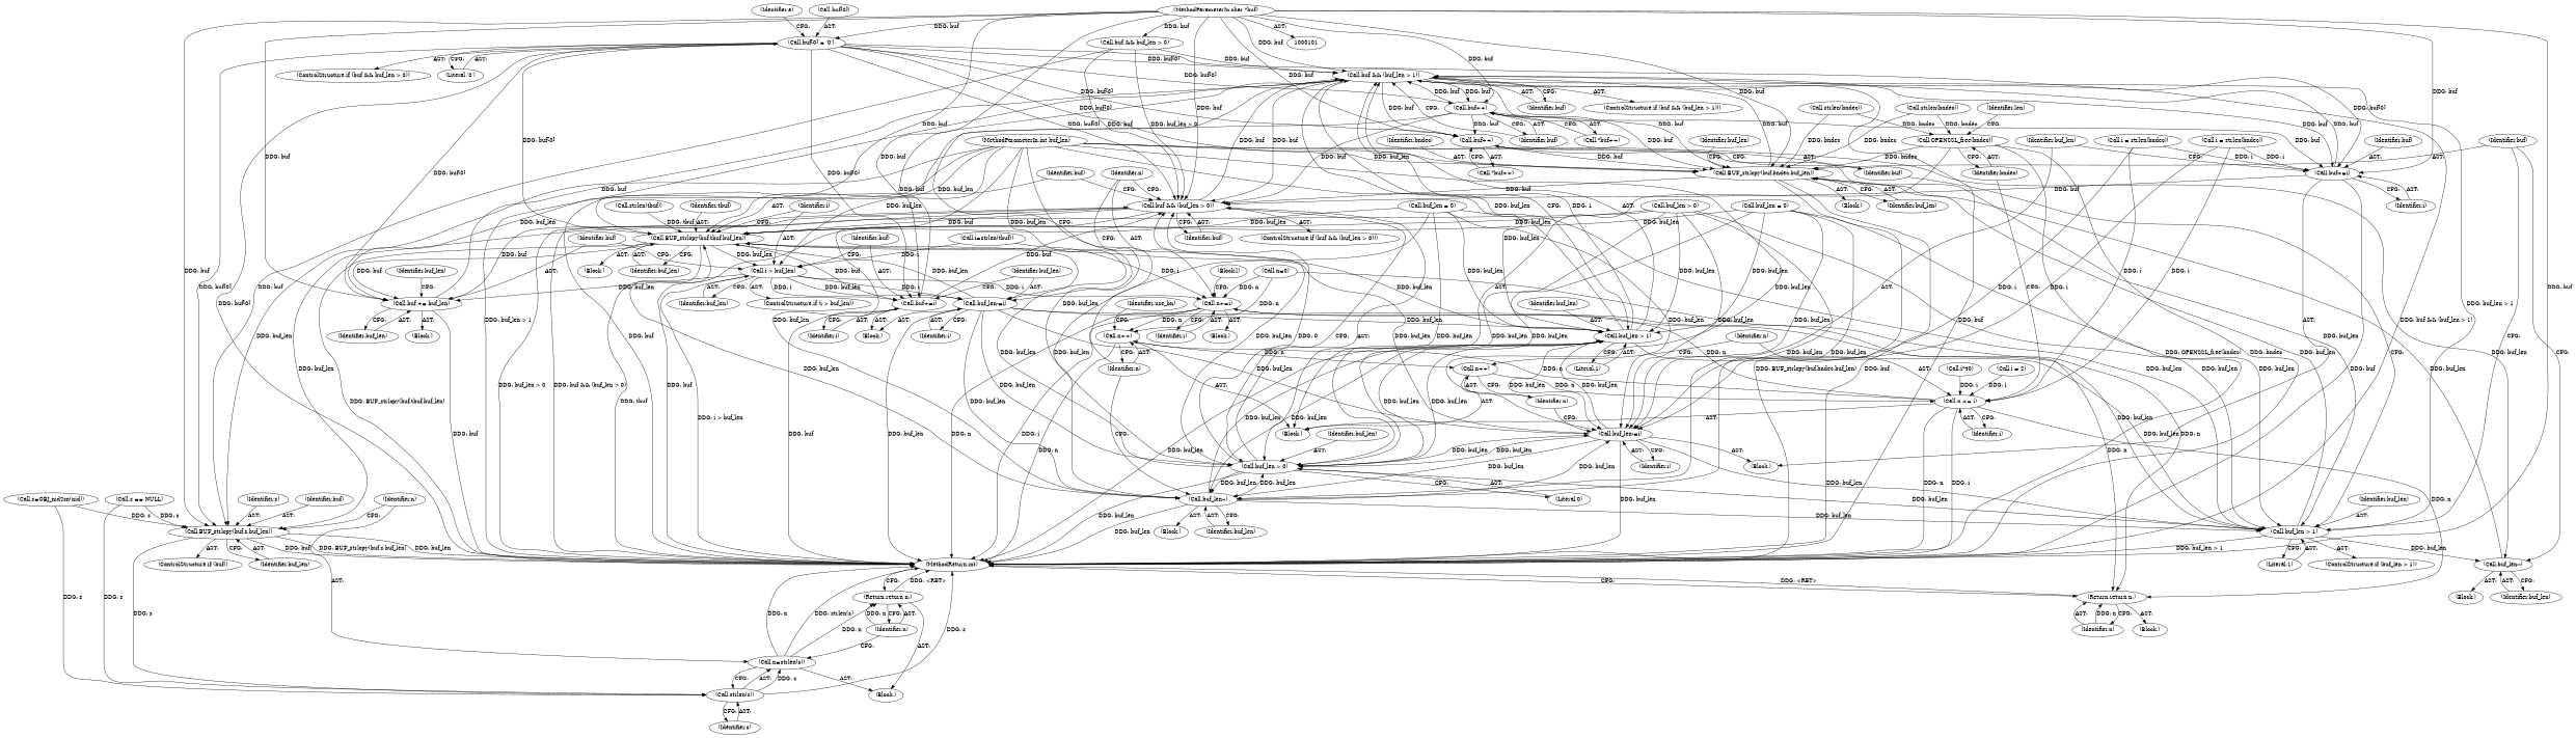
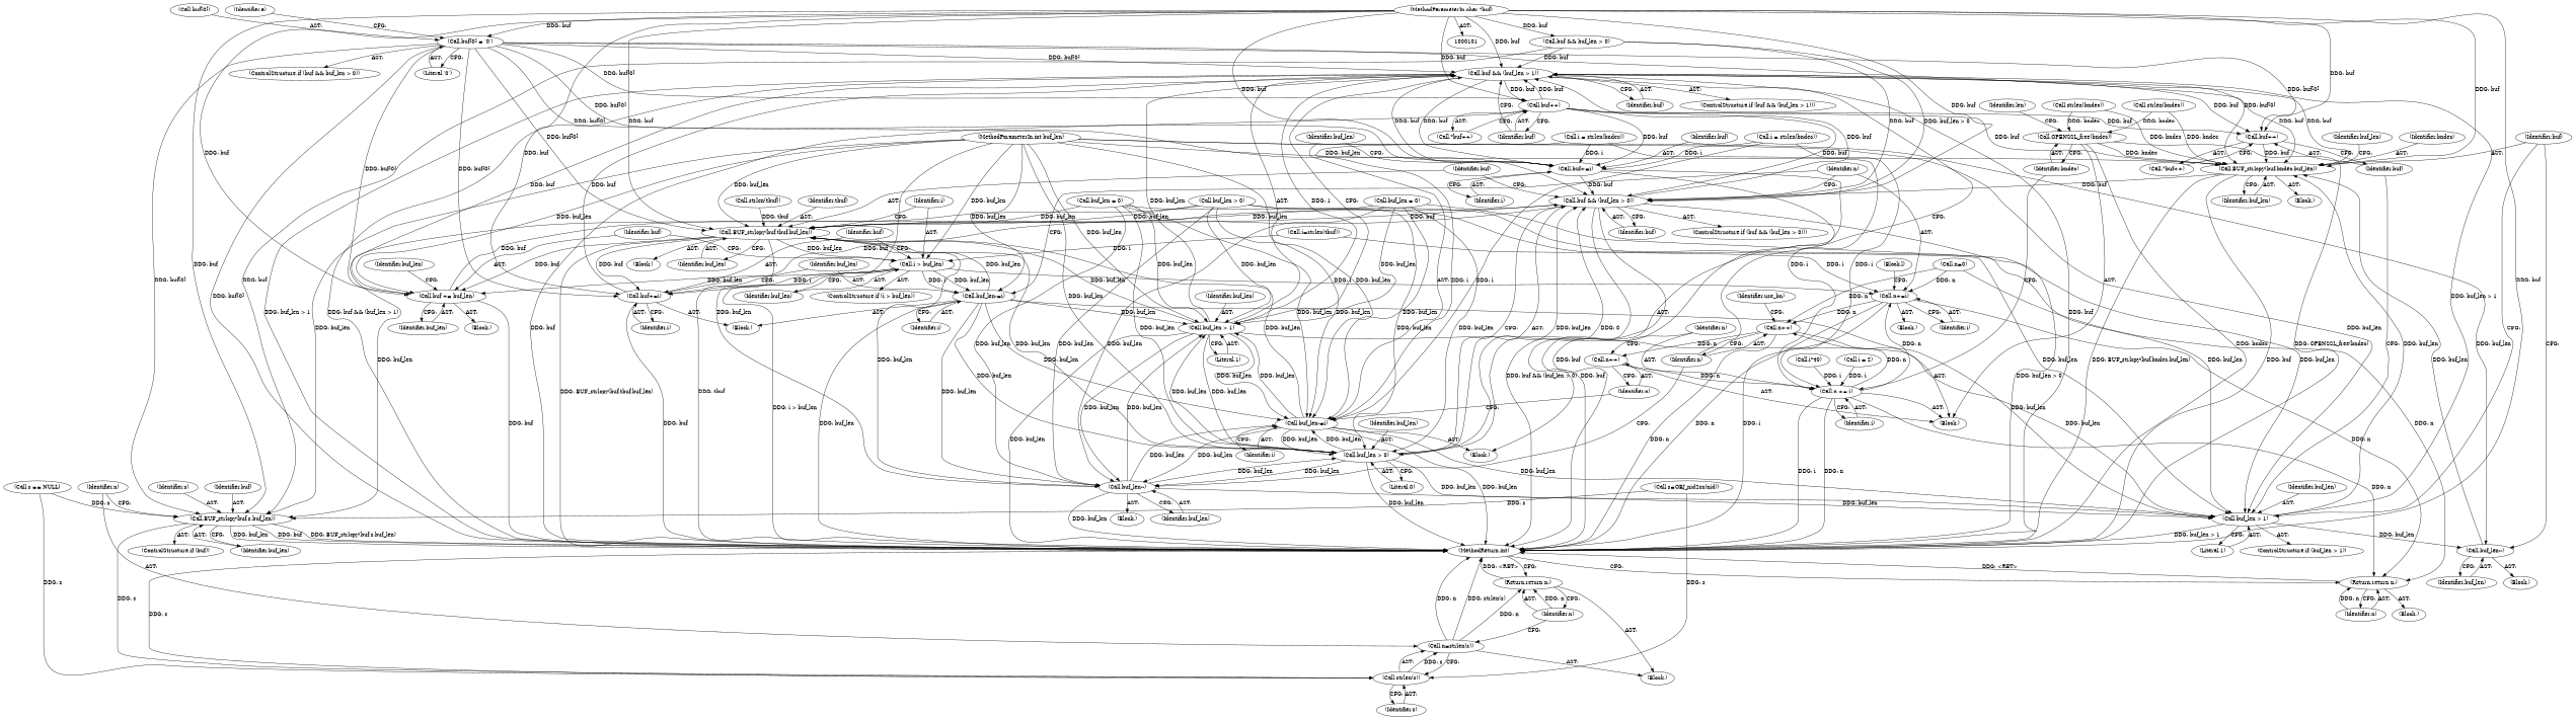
  digraph {
    n1 [label="(Call,buf[0] = '\0')"]
    n2 [label="(Call,BUF_strlcpy(buf,s,buf_len))"]
    n3 [label="(Call,buf && (buf_len > 1))"]
    n4 [label="(Call,buf++)"]
    n5 [label="(Call,buf++)"]
    n6 [label="(Call,BUF_strlcpy(buf,bndec,buf_len))"]
    n7 [label="(Call,buf && (buf_len > 0))"]
    n8 [label="(Call,BUF_strlcpy(buf,tbuf,buf_len))"]
    n9 [label="(Call,buf += buf_len)"]
    n10 [label="(Call,buf+=i)"]
    n11 [label="(Call,buf+=i)"]
    n12 [label="(ControlStructure,if (buf && buf_len > 0))"]
    n13 [label="(Literal,'\0')"]
    n14 [label="(MethodReturn,int)"]
    n15 [label="(Call,strlen(s))"]
    n16 [label="(Identifier,buf_len)"]
    n17 [label="(ControlStructure,if (buf))"]
    n18 [label="(Call,buf_len > 1)"]
    n19 [label="(Identifier,buf)"]
    n20 [label="(ControlStructure,if (buf && (buf_len > 1)))"]
    n21 [label="(Identifier,buf)"]
    n22 [label="(Call,*buf++)"]
    n23 [label="(Call,*buf++)"]
    n24 [label="(Identifier,buf)"]
    n25 [label="(Block,)"]
    n26 [label="(Identifier,buf_len)"]
    n27 [label="(Call,buf_len > 0)"]
    n28 [label="(ControlStructure,if (buf && (buf_len > 0)))"]
    n29 [label="(Identifier,buf)"]
    n30 [label="(Call,i > buf_len)"]
    n31 [label="(Block,)"]
    n32 [label="(Identifier,buf_len)"]
    n33 [label="(Identifier,buf_len)"]
    n34 [label="(Block,)"]
    n35 [label="(Identifier,i)"]
    n36 [label="(Block,)"]
    n37 [label="(Block,)"]
    n38 [label="(Identifier,i)"]
    n39 [label="(Return,return n;)"]
    n40 [label="(Return,return n;)"]
    n41 [label="(MethodParameterIn,char *buf)"]
    n42 [label="(Call,buf && buf_len > 0)"]
    1000101
    n44 [label="(Call,n=strlen(s))"]
    n45 [label="(Identifier,s)"]
    n46 [label="(Block,)"]
    n47 [label="(Identifier,n)"]
    n48 [label="(Call,buf_len--)"]
    n49 [label="(Call,buf_len > 1)"]
    n50 [label="(Call,buf_len-=i)"]
    n51 [label="(Literal,1)"]
    n52 [label="(Call,OPENSSL_free(bndec))"]
    n53 [label="(Block,)"]
    n54 [label="(Identifier,bndec)"]
    n55 [label="(Call,n += i)"]
    n56 [label="(Literal,0)"]
    n57 [label="(Call,buf_len-=i)"]
    n58 [label="(Call,n+=i)"]
    n59 [label="(Identifier,buf_len)"]
    n60 [label="(ControlStructure,if (i > buf_len))"]
    n61 [label="(Identifier,i)"]
    n62 [label="(Call,n++)"]
    n63 [label="(Block,)"]
    n64 [label="(Identifier,i)"]
    n65 [label="(Identifier,buf_len)"]
    n66 [label="(Block,)"]
    n67 [label="(Call,buf_len--)"]
    n68 [label="(ControlStructure,if (buf_len > 1))"]
    n69 [label="(Literal,1)"]
    n70 [label="(Identifier,i)"]
    n71 [label="(Identifier,buf_len)"]
    n72 [label="(Block,)"]
    n73 [label="(Call,n++)"]
    n74 [label="(Identifier,n)"]
    n75 [label="(Identifier,n)"]
    n76 [label="(Block,)"]
    n77 [label="(Identifier,n)"]
    n78 [label="(Identifier,i)"]
    n79 [label="(Call,i*40)"]
    n80 [label="(Call,i = strlen(bndec))"]
    n81 [label="(Call,i = strlen(bndec))"]
    n82 [label="(Identifier,buf_len)"]
    n83 [label="(Identifier,a)"]
    n84 [label="(Identifier,buf)"]
    n85 [label="(Call,s == NULL)"]
    n86 [label="(Identifier,buf_len)"]
    n87 [label="(Identifier,buf)"]
    n88 [label="(Call,buf_len = 0)"]
    n89 [label="(Call,i=strlen(tbuf))"]
    n90 [label="(Identifier,bndec)"]
    n91 [label="(Identifier,buf_len)"]
    n92 [label="(Identifier,n)"]
    n93 [label="(Identifier,n)"]
    n94 [label="(Identifier,buf)"]
    n95 [label="(Call,n=0)"]
    n96 [label="(MethodParameterIn,int buf_len)"]
    n97 [label="(Identifier,s)"]
    n98 [label="(Call,buf_len > 0)"]
    n99 [label="(Identifier,buf)"]
    n100 [label="(Call,i = 2)"]
    n101 [label="(Identifier,len)"]
    n102 [label="(Call,s=OBJ_nid2sn(nid))"]
    n103 [label="(Block,l)"]
    n104 [label="(Identifier,buf)"]
    n105 [label="(Identifier,buf_len)"]
    n106 [label="(Identifier,i)"]
    n107 [label="(Call,strlen(tbuf))"]
    n108 [label="(Identifier,use_bn)"]
    n109 [label="(Identifier,buf_len)"]
    n110 [label="(Identifier,n)"]
    n111 [label="(Identifier,buf_len)"]
    n112 [label="(Call,buf[0])"]
    n113 [label="(Call,strlen(bndec))"]
    n114 [label="(Call,strlen(bndec))"]
    n115 [label="(Identifier,buf)"]
    n116 [label="(Identifier,buf_len)"]
    n117 [label="(Call,buf_len = 0)"]
    n118 [label="(Identifier,tbuf)"]
    n1 -> n2 [label="DDG: buf[0]"]
    n1 -> n3 [label="DDG: buf[0]"]
    n1 -> n4 [label="DDG: buf[0]"]
    n1 -> n5 [label="DDG: buf[0]"]
    n1 -> n6 [label="DDG: buf[0]"]
    n1 -> n7 [label="DDG: buf[0]"]
    n1 -> n8 [label="DDG: buf[0]"]
    n1 -> n9 [label="DDG: buf[0]"]
    n1 -> n10 [label="DDG: buf[0]"]
    n1 -> n11 [label="DDG: buf[0]"]
    n1 -> n12 [label="AST: "]
    n1 -> n13 [label="CFG: "]
    n1 -> n14 [label="DDG: buf[0]"]
    n2 -> n14 [label="DDG: buf"]
    n2 -> n14 [label="DDG: BUF_strlcpy(buf,s,buf_len)"]
    n2 -> n14 [label="DDG: buf_len"]
    n2 -> n15 [label="DDG: s"]
    n2 -> n16 [label="CFG: "]
    n2 -> n17 [label="AST: "]
    n3 -> n4 [label="DDG: buf"]
    n3 -> n5 [label="DDG: buf"]
    n3 -> n6 [label="DDG: buf"]
-   n3 -> n7 [label="DDG: buf"]
    n3 -> n11 [label="DDG: buf"]
    n3 -> n14 [label="DDG: buf"]
    n3 -> n14 [label="DDG: buf && (buf_len > 1)"]
    n3 -> n14 [label="DDG: buf_len > 1"]
    n3 -> n18 [label="CFG: "]
    n3 -> n19 [label="CFG: "]
    n3 -> n20 [label="AST: "]
    n4 -> n3 [label="DDG: buf"]
    n4 -> n5 [label="DDG: buf"]
    n4 -> n6 [label="DDG: buf"]
    n4 -> n7 [label="DDG: buf"]
    n4 -> n11 [label="DDG: buf"]
    n4 -> n14 [label="DDG: buf"]
    n4 -> n21 [label="CFG: "]
    n4 -> n22 [label="AST: "]
    n5 -> n6 [label="DDG: buf"]
    n5 -> n23 [label="AST: "]
    n5 -> n24 [label="CFG: "]
    n6 -> n3 [label="DDG: buf"]
    n6 -> n7 [label="DDG: buf"]
    n6 -> n14 [label="DDG: BUF_strlcpy(buf,bndec,buf_len)"]
    n6 -> n14 [label="DDG: buf"]
    n6 -> n25 [label="AST: "]
    n6 -> n26 [label="CFG: "]
    n7 -> n3 [label="DDG: buf"]
    n7 -> n8 [label="DDG: buf"]
    n7 -> n14 [label="DDG: buf_len > 0"]
    n7 -> n14 [label="DDG: buf && (buf_len > 0)"]
    n7 -> n14 [label="DDG: buf"]
    n7 -> n27 [label="CFG: "]
    n7 -> n28 [label="AST: "]
    n7 -> n29 [label="CFG: "]
    n8 -> n9 [label="DDG: buf"]
    n8 -> n10 [label="DDG: buf"]
    n8 -> n14 [label="DDG: BUF_strlcpy(buf,tbuf,buf_len)"]
    n8 -> n14 [label="DDG: tbuf"]
    n8 -> n30 [label="DDG: buf_len"]
    n8 -> n31 [label="AST: "]
    n8 -> n32 [label="CFG: "]
    n9 -> n3 [label="DDG: buf"]
    n9 -> n7 [label="DDG: buf"]
    n9 -> n14 [label="DDG: buf"]
    n9 -> n33 [label="CFG: "]
    n9 -> n34 [label="AST: "]
    n10 -> n3 [label="DDG: buf"]
    n10 -> n7 [label="DDG: buf"]
    n10 -> n14 [label="DDG: buf"]
    n10 -> n35 [label="CFG: "]
    n10 -> n36 [label="AST: "]
    n11 -> n3 [label="DDG: buf"]
    n11 -> n7 [label="DDG: buf"]
    n11 -> n14 [label="DDG: buf"]
    n11 -> n37 [label="AST: "]
    n11 -> n38 [label="CFG: "]
    n13 -> n1 [label="AST: "]
    n14 -> n39 [label="CFG: "]
    n14 -> n40 [label="CFG: "]
    n15 -> n14 [label="DDG: s"]
    n15 -> n44 [label="AST: "]
    n15 -> n44 [label="DDG: s"]
    n15 -> n45 [label="CFG: "]
    n16 -> n2 [label="AST: "]
    n18 -> n3 [label="AST: "]
    n18 -> n3 [label="DDG: buf_len"]
    n18 -> n3 [label="DDG: 1"]
    n18 -> n8 [label="DDG: buf_len"]
    n18 -> n14 [label="DDG: buf_len"]
    n18 -> n27 [label="DDG: buf_len"]
    n18 -> n48 [label="DDG: buf_len"]
    n18 -> n49 [label="DDG: buf_len"]
    n18 -> n50 [label="DDG: buf_len"]
    n18 -> n51 [label="CFG: "]
    n19 -> n3 [label="AST: "]
    n21 -> n3 [label="CFG: "]
    n21 -> n4 [label="AST: "]
    n22 -> n4 [label="CFG: "]
    n23 -> n5 [label="CFG: "]
    n24 -> n5 [label="AST: "]
    n24 -> n49 [label="CFG: "]
    n26 -> n6 [label="AST: "]
    n27 -> n7 [label="AST: "]
    n27 -> n7 [label="DDG: buf_len"]
    n27 -> n7 [label="DDG: 0"]
    n27 -> n8 [label="DDG: buf_len"]
    n27 -> n14 [label="DDG: buf_len"]
    n27 -> n18 [label="DDG: buf_len"]
    n27 -> n48 [label="DDG: buf_len"]
    n27 -> n49 [label="DDG: buf_len"]
    n27 -> n50 [label="DDG: buf_len"]
    n27 -> n56 [label="CFG: "]
    n29 -> n7 [label="AST: "]
    n30 -> n9 [label="DDG: buf_len"]
    n30 -> n10 [label="DDG: i"]
    n30 -> n14 [label="DDG: i > buf_len"]
    n30 -> n57 [label="DDG: i"]
    n30 -> n57 [label="DDG: buf_len"]
    n30 -> n58 [label="DDG: i"]
    n30 -> n59 [label="CFG: "]
    n30 -> n60 [label="AST: "]
    n32 -> n8 [label="AST: "]
    n33 -> n9 [label="AST: "]
    n35 -> n10 [label="AST: "]
    n38 -> n11 [label="AST: "]
    n39 -> n14 [label="DDG: <RET>"]
    n39 -> n46 [label="AST: "]
    n39 -> n47 [label="CFG: "]
    n40 -> n14 [label="DDG: <RET>"]
    n40 -> n75 [label="CFG: "]
    n40 -> n76 [label="AST: "]
    n41 -> n1 [label="DDG: buf"]
    n41 -> n2 [label="DDG: buf"]
    n41 -> n3 [label="DDG: buf"]
    n41 -> n4 [label="DDG: buf"]
    n41 -> n5 [label="DDG: buf"]
    n41 -> n6 [label="DDG: buf"]
    n41 -> n7 [label="DDG: buf"]
    n41 -> n8 [label="DDG: buf"]
    n41 -> n9 [label="DDG: buf"]
    n41 -> n10 [label="DDG: buf"]
    n41 -> n11 [label="DDG: buf"]
    n41 -> n14 [label="DDG: buf"]
    n41 -> n42 [label="DDG: buf"]
    n41 -> 1000101 [label="AST: "]
    n42 -> n2 [label="DDG: buf"]
    n42 -> n3 [label="DDG: buf"]
    n42 -> n7 [label="DDG: buf"]
    n42 -> n7 [label="DDG: buf_len > 0"]
    n44 -> n14 [label="DDG: n"]
    n44 -> n14 [label="DDG: strlen(s)"]
    n44 -> n15 [label="CFG: "]
    n44 -> n39 [label="DDG: n"]
    n44 -> n46 [label="AST: "]
    n45 -> n15 [label="AST: "]
    n47 -> n39 [label="AST: "]
    n47 -> n39 [label="DDG: n"]
    n47 -> n44 [label="CFG: "]
    n48 -> n8 [label="DDG: buf_len"]
    n48 -> n14 [label="DDG: buf_len"]
    n48 -> n18 [label="DDG: buf_len"]
    n48 -> n27 [label="DDG: buf_len"]
    n48 -> n49 [label="DDG: buf_len"]
    n48 -> n50 [label="DDG: buf_len"]
    n48 -> n65 [label="CFG: "]
    n48 -> n66 [label="AST: "]
    n49 -> n3 [label="DDG: buf_len > 1"]
    n49 -> n6 [label="DDG: buf_len"]
    n49 -> n14 [label="DDG: buf_len > 1"]
    n49 -> n67 [label="DDG: buf_len"]
    n49 -> n68 [label="AST: "]
    n49 -> n69 [label="CFG: "]
    n50 -> n8 [label="DDG: buf_len"]
    n50 -> n14 [label="DDG: buf_len"]
    n50 -> n18 [label="DDG: buf_len"]
    n50 -> n27 [label="DDG: buf_len"]
    n50 -> n37 [label="AST: "]
    n50 -> n48 [label="DDG: buf_len"]
    n50 -> n49 [label="DDG: buf_len"]
    n50 -> n70 [label="CFG: "]
    n51 -> n18 [label="AST: "]
    n52 -> n6 [label="DDG: bndec"]
    n52 -> n14 [label="DDG: bndec"]
    n52 -> n14 [label="DDG: OPENSSL_free(bndec)"]
    n52 -> n53 [label="AST: "]
    n52 -> n54 [label="CFG: "]
    n54 -> n52 [label="AST: "]
    n54 -> n55 [label="CFG: "]
    n55 -> n14 [label="DDG: n"]
    n55 -> n14 [label="DDG: i"]
    n55 -> n40 [label="DDG: n"]
    n55 -> n53 [label="AST: "]
    n55 -> n58 [label="DDG: n"]
    n55 -> n62 [label="DDG: n"]
    n55 -> n78 [label="CFG: "]
    n56 -> n27 [label="AST: "]
    n57 -> n8 [label="DDG: buf_len"]
    n57 -> n14 [label="DDG: buf_len"]
    n57 -> n18 [label="DDG: buf_len"]
    n57 -> n27 [label="DDG: buf_len"]
    n57 -> n36 [label="AST: "]
    n57 -> n48 [label="DDG: buf_len"]
    n57 -> n49 [label="DDG: buf_len"]
    n57 -> n50 [label="DDG: buf_len"]
    n57 -> n61 [label="CFG: "]
    n58 -> n14 [label="DDG: i"]
    n58 -> n14 [label="DDG: n"]
    n58 -> n40 [label="DDG: n"]
    n58 -> n62 [label="DDG: n"]
    n58 -> n63 [label="AST: "]
    n58 -> n64 [label="CFG: "]
    n59 -> n30 [label="AST: "]
    n61 -> n57 [label="AST: "]
    n62 -> n14 [label="DDG: n"]
    n62 -> n53 [label="AST: "]
    n62 -> n73 [label="DDG: n"]
    n62 -> n74 [label="CFG: "]
    n64 -> n58 [label="AST: "]
    n65 -> n48 [label="AST: "]
    n67 -> n6 [label="DDG: buf_len"]
    n67 -> n71 [label="CFG: "]
    n67 -> n72 [label="AST: "]
    n69 -> n49 [label="AST: "]
    n70 -> n50 [label="AST: "]
    n71 -> n67 [label="AST: "]
    n73 -> n53 [label="AST: "]
    n73 -> n55 [label="DDG: n"]
    n73 -> n77 [label="CFG: "]
    n74 -> n3 [label="CFG: "]
    n74 -> n48 [label="CFG: "]
    n74 -> n62 [label="AST: "]
    n75 -> n40 [label="AST: "]
    n75 -> n40 [label="DDG: n"]
    n77 -> n50 [label="CFG: "]
    n77 -> n73 [label="AST: "]
    n78 -> n55 [label="AST: "]
    n79 -> n55 [label="DDG: i"]
    n80 -> n11 [label="DDG: i"]
    n80 -> n50 [label="DDG: i"]
    n80 -> n55 [label="DDG: i"]
    n81 -> n11 [label="DDG: i"]
    n81 -> n50 [label="DDG: i"]
    n81 -> n55 [label="DDG: i"]
    n82 -> n18 [label="AST: "]
    n83 -> n1 [label="CFG: "]
    n84 -> n9 [label="AST: "]
    n84 -> n30 [label="CFG: "]
    n85 -> n2 [label="DDG: s"]
    n85 -> n15 [label="DDG: s"]
    n86 -> n6 [label="CFG: "]
    n87 -> n7 [label="CFG: "]
    n87 -> n8 [label="AST: "]
    n88 -> n8 [label="DDG: buf_len"]
    n88 -> n18 [label="DDG: buf_len"]
    n88 -> n27 [label="DDG: buf_len"]
    n88 -> n48 [label="DDG: buf_len"]
    n88 -> n49 [label="DDG: buf_len"]
    n88 -> n50 [label="DDG: buf_len"]
    n89 -> n30 [label="DDG: i"]
    n89 -> n58 [label="DDG: i"]
    n90 -> n6 [label="AST: "]
    n91 -> n11 [label="CFG: "]
    n91 -> n50 [label="AST: "]
    n92 -> n7 [label="CFG: "]
    n92 -> n57 [label="CFG: "]
    n92 -> n58 [label="AST: "]
    n93 -> n55 [label="AST: "]
    n93 -> n73 [label="CFG: "]
    n94 -> n11 [label="AST: "]
    n95 -> n40 [label="DDG: n"]
    n95 -> n58 [label="DDG: n"]
    n95 -> n62 [label="DDG: n"]
    n96 -> n2 [label="DDG: buf_len"]
    n96 -> n6 [label="DDG: buf_len"]
    n96 -> n8 [label="DDG: buf_len"]
    n96 -> n9 [label="DDG: buf_len"]
    n96 -> n18 [label="DDG: buf_len"]
    n96 -> n27 [label="DDG: buf_len"]
    n96 -> n30 [label="DDG: buf_len"]
    n96 -> n48 [label="DDG: buf_len"]
    n96 -> n49 [label="DDG: buf_len"]
    n96 -> n50 [label="DDG: buf_len"]
    n96 -> n57 [label="DDG: buf_len"]
    n96 -> n67 [label="DDG: buf_len"]
    n97 -> n2 [label="AST: "]
    n98 -> n2 [label="DDG: buf_len"]
    n98 -> n8 [label="DDG: buf_len"]
    n98 -> n18 [label="DDG: buf_len"]
    n98 -> n27 [label="DDG: buf_len"]
    n98 -> n48 [label="DDG: buf_len"]
    n98 -> n49 [label="DDG: buf_len"]
    n98 -> n50 [label="DDG: buf_len"]
    n99 -> n2 [label="AST: "]
    n100 -> n55 [label="DDG: i"]
    n101 -> n52 [label="CFG: "]
    n102 -> n2 [label="DDG: s"]
    n102 -> n15 [label="DDG: s"]
    n103 -> n58 [label="CFG: "]
    n104 -> n6 [label="AST: "]
    n104 -> n49 [label="CFG: "]
    n104 -> n67 [label="CFG: "]
    n105 -> n9 [label="CFG: "]
    n106 -> n8 [label="CFG: "]
    n106 -> n30 [label="AST: "]
    n107 -> n8 [label="DDG: tbuf"]
    n108 -> n62 [label="CFG: "]
    n109 -> n10 [label="CFG: "]
    n109 -> n57 [label="AST: "]
    n110 -> n2 [label="CFG: "]
    n110 -> n44 [label="AST: "]
    n111 -> n49 [label="AST: "]
    n112 -> n1 [label="AST: "]
    n113 -> n6 [label="DDG: bndec"]
    n113 -> n52 [label="DDG: bndec"]
    n114 -> n6 [label="DDG: bndec"]
    n114 -> n52 [label="DDG: bndec"]
    n115 -> n10 [label="AST: "]
    n115 -> n30 [label="CFG: "]
    n116 -> n27 [label="AST: "]
    n117 -> n8 [label="DDG: buf_len"]
    n117 -> n18 [label="DDG: buf_len"]
    n117 -> n27 [label="DDG: buf_len"]
    n117 -> n48 [label="DDG: buf_len"]
    n117 -> n49 [label="DDG: buf_len"]
    n117 -> n50 [label="DDG: buf_len"]
    n118 -> n8 [label="AST: "]
  }
